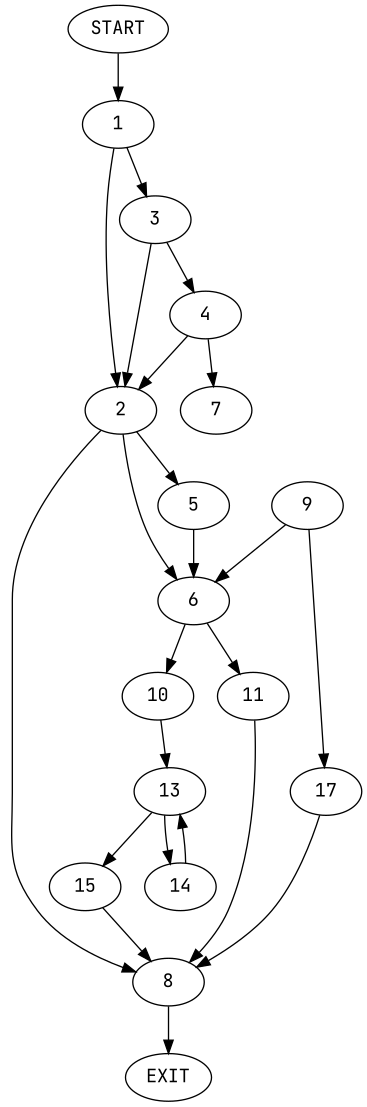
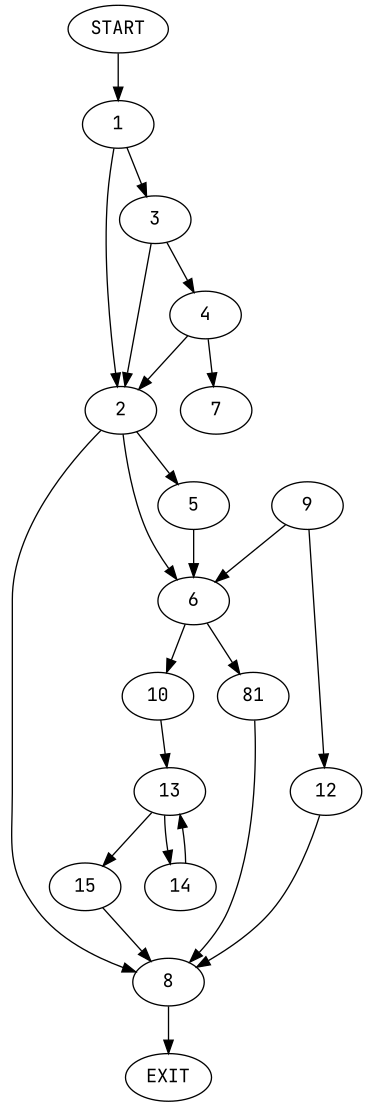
  digraph {
    fontname="JetBrains Mono"
    node [fontname="JetBrains Mono"]
    edge [fontname="JetBrains Mono"]
    n1 [label=START]
    1
    2
    3
    n5 [label=EXIT]
    5
    6
    8
    4
    10
-   11
+   11 [label=81]
    7
    9
-   12 [label=17]
+   12
    13
    14
    15
    n1 -> 1
    1 -> 2
    1 -> 3
    2 -> 5
    2 -> 6
    2 -> 8
    3 -> 2
    3 -> 4
    5 -> 6
    6 -> 10
    6 -> 11
    8 -> n5
    4 -> 2
    4 -> 7
    10 -> 13
    11 -> 8
    9 -> 6
    9 -> 12
    12 -> 8
    13 -> 14
    13 -> 15
    14 -> 13
    15 -> 8
  }
